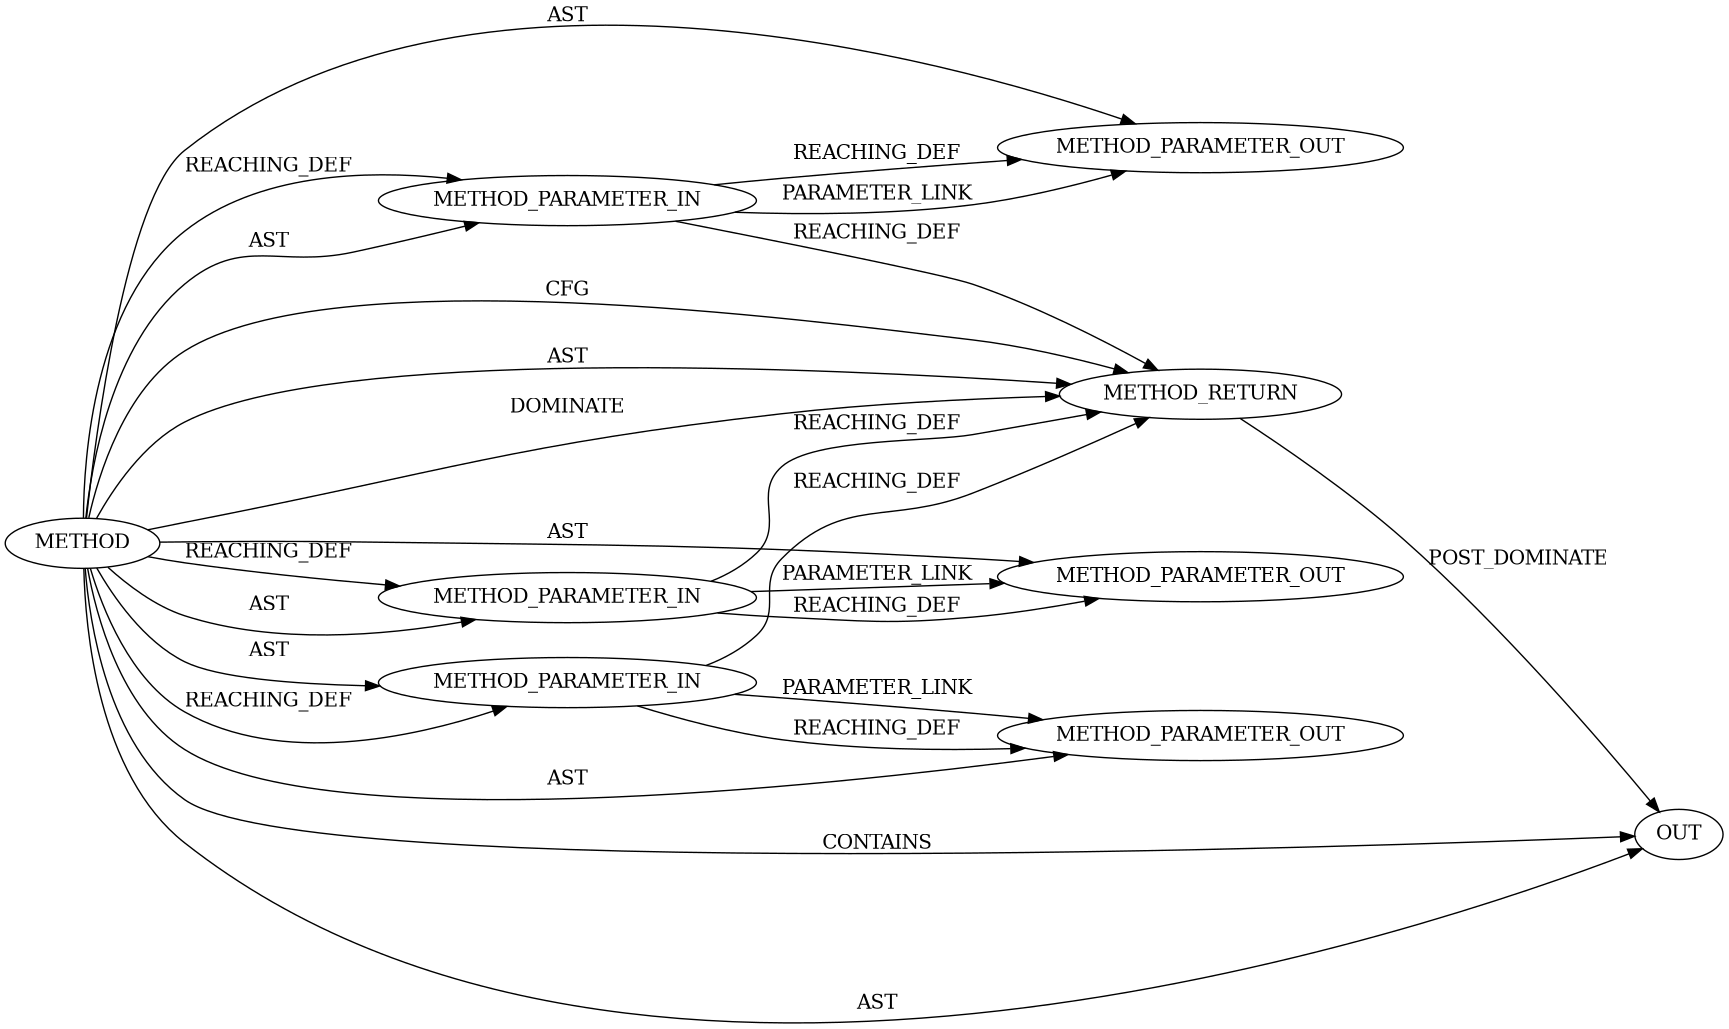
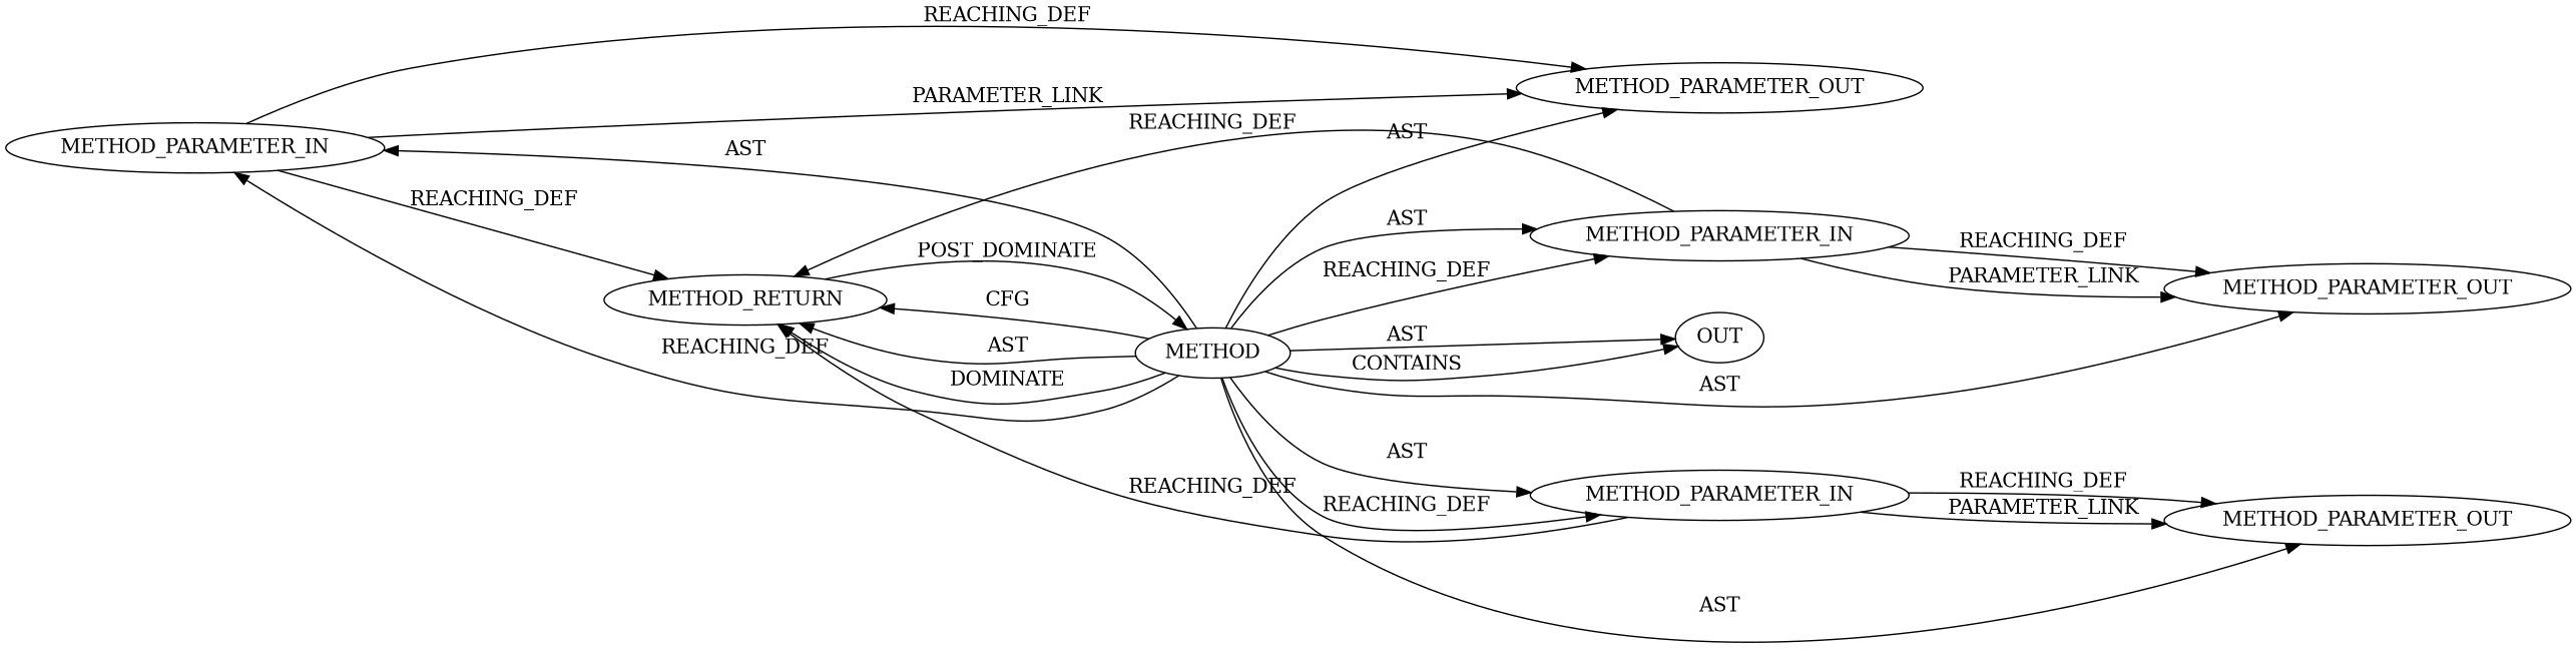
  digraph {
    rankdir=LR
    node [CODE=p2 EVALUATION_STRATEGY=BY_VALUE IS_VARIADIC=false ORDER=2 TYPE_FULL_NAME=ANY]
    n1 [INDEX=2 NAME=p2 label=METHOD_PARAMETER_OUT]
    n2 [CODE=p3 INDEX=3 NAME=p3 ORDER=3 label=METHOD_PARAMETER_OUT]
    n3 [INDEX=2 NAME=p2 label=METHOD_PARAMETER_IN]
    n4 [CODE=RET label=METHOD_RETURN IS_VARIADIC=""]
    n5 [AST_PARENT_FULL_NAME="<global>" AST_PARENT_TYPE=NAMESPACE_BLOCK CODE="<empty>" FILENAME="<empty>" FULL_NAME="tls_toe_device.hash" IS_EXTERNAL=true NAME=hash ORDER=0 label=METHOD EVALUATION_STRATEGY="" IS_VARIADIC="" TYPE_FULL_NAME=""]
    n6 [ARGUMENT_INDEX=1 CODE="<empty>" ORDER=1 label=OUT EVALUATION_STRATEGY="" IS_VARIADIC=""]
    n7 [CODE=p1 INDEX=1 NAME=p1 ORDER=1 label=METHOD_PARAMETER_IN]
    n8 [CODE=p1 INDEX=1 NAME=p1 ORDER=1 label=METHOD_PARAMETER_OUT]
    n9 [CODE=p3 INDEX=3 NAME=p3 ORDER=3 label=METHOD_PARAMETER_IN]
    n3 -> n1 [VARIABLE=p2 label=REACHING_DEF]
    n3 -> n1 [label=PARAMETER_LINK]
    n3 -> n4 [VARIABLE=p2 label=REACHING_DEF]
-   n4 -> n6 [label=POST_DOMINATE]
+   n4 -> n5 [label=POST_DOMINATE]
    n5 -> n1 [label=AST]
    n5 -> n2 [label=AST]
    n5 -> n3 [label=AST]
    n5 -> n3 [label=REACHING_DEF]
    n5 -> n4 [label=CFG]
    n5 -> n4 [label=AST]
    n5 -> n4 [label=DOMINATE]
    n5 -> n6 [label=CONTAINS]
    n5 -> n6 [label=AST]
    n5 -> n7 [label=AST]
    n5 -> n7 [label=REACHING_DEF]
    n5 -> n8 [label=AST]
    n5 -> n9 [label=AST]
    n5 -> n9 [label=REACHING_DEF]
    n7 -> n4 [VARIABLE=p1 label=REACHING_DEF]
    n7 -> n8 [label=PARAMETER_LINK]
    n7 -> n8 [VARIABLE=p1 label=REACHING_DEF]
    n9 -> n2 [label=PARAMETER_LINK]
    n9 -> n2 [VARIABLE=p3 label=REACHING_DEF]
    n9 -> n4 [VARIABLE=p3 label=REACHING_DEF]
  }
